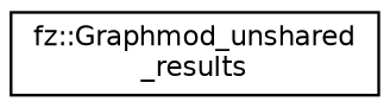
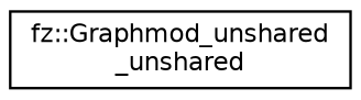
  digraph {
    rankdir=LR
    fontname="DejaVu Sans"
-   n1 [color=black fillcolor=white fontname="DejaVu Sans" fontsize=10 height=0.2 label="fz::Graphmod_unshared\l_results" shape=record style=filled width=0.4]
+   n1 [color=black fillcolor=white fontname="DejaVu Sans" fontsize=10 height=0.2 label="fz::Graphmod_unshared\l_unshared" shape=record style=filled width=0.4]
  }
